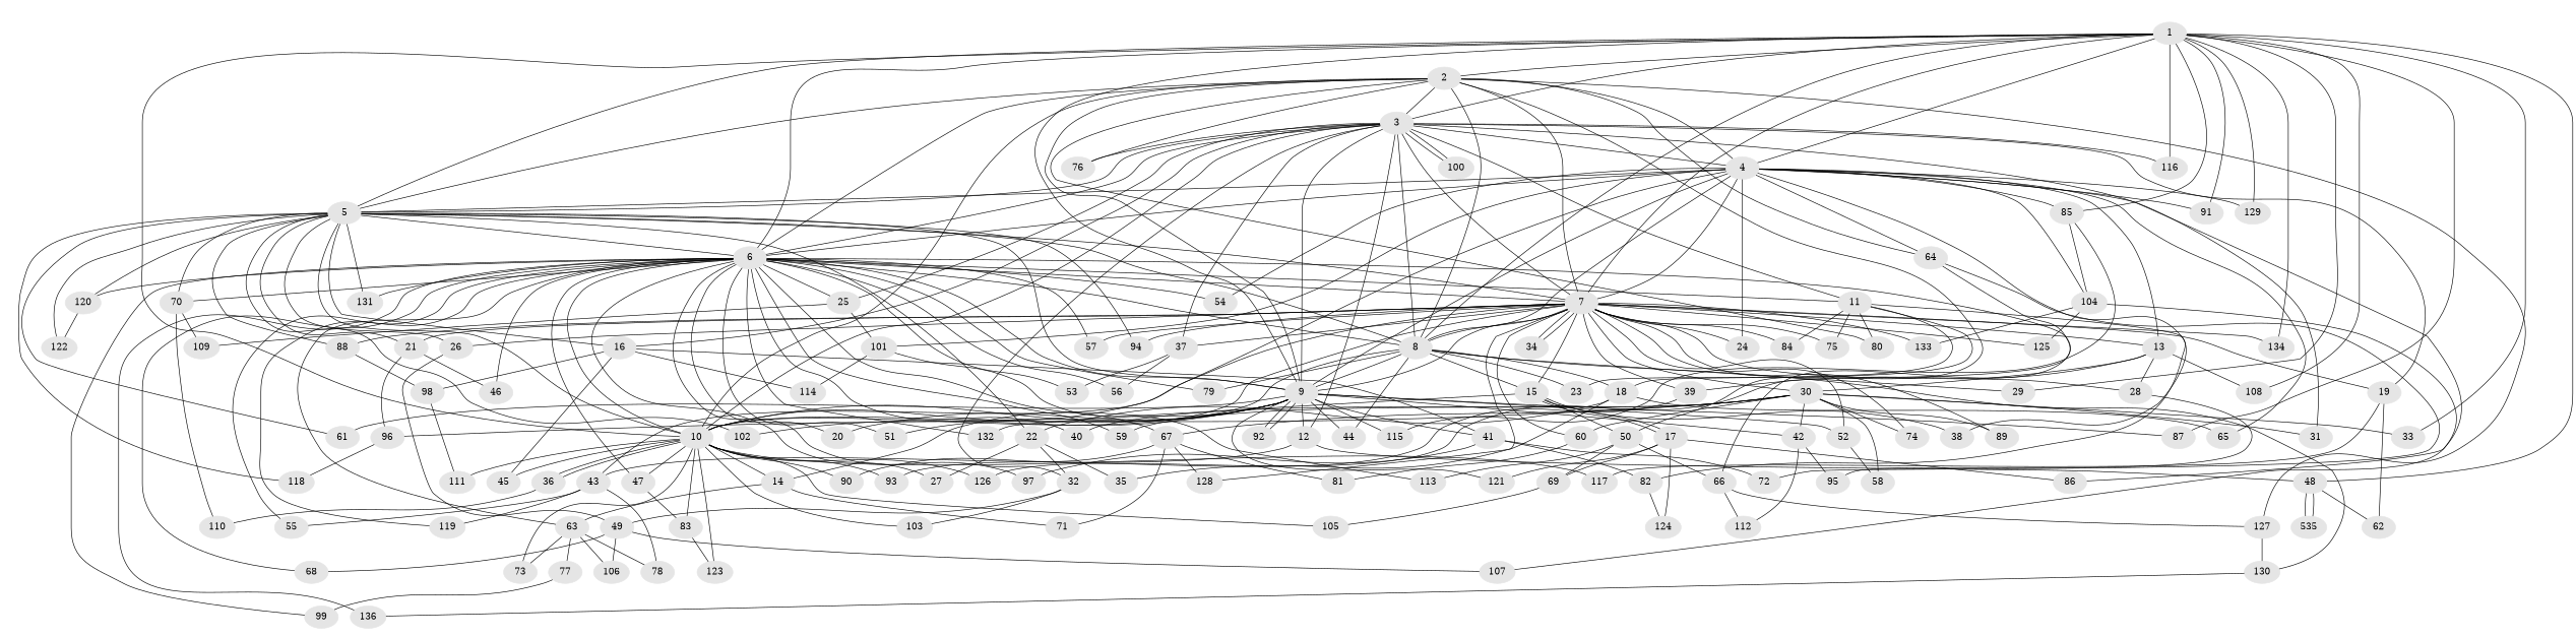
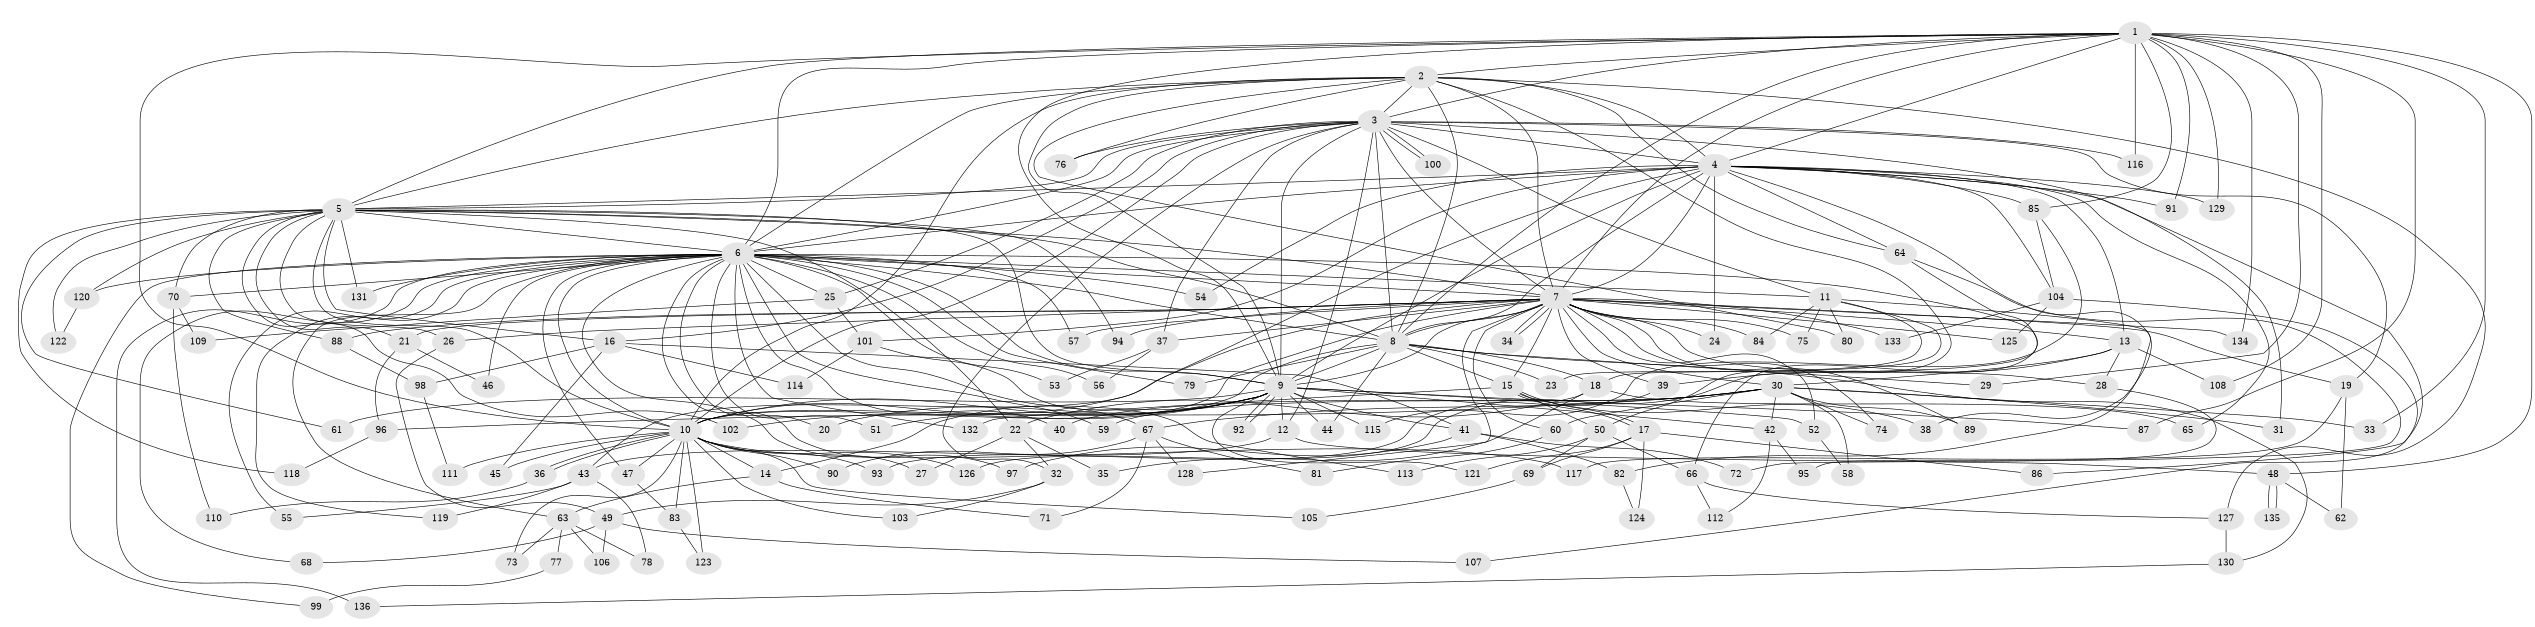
  graph {
    node [color=gray90 style=filled]
    1
    2
    3
    4
    5
    6
    7
    8
    9
    10
    29
    33
    48
    85
    87
    91
    108
    116
    129
    134
    50
    64
    76
    80
    127
    11
    12
    16
    19
    25
    31
    32
    37
    100
    13
    24
    38
    54
    65
    86
    101
    104
    21
    22
    26
    61
    70
    88
    94
    102
    118
    120
    122
    131
    20
    27
    40
    46
    47
    51
    53
    55
    56
    57
    59
    63
    66
    67
    68
    79
    97
    99
    119
    132
    136
    15
    28
    30
    34
    39
    43
    52
    60
    74
    75
    84
    89
    125
    128
    133
    18
    23
    44
    130
    14
    41
    42
    92
    115
    121
    36
    45
    73
    83
    90
    93
    103
    105
    111
    117
    123
    126
    62
-   135 [label=535]
+   135
    69
    113
    72
    82
    98
    114
    109
    49
    107
    96
    35
    110
    77
    78
    106
    112
    71
    81
    17
    95
    58
    124
    1 -- 2
    1 -- 3
    1 -- 4
    1 -- 5
    1 -- 6
    1 -- 7
    1 -- 8
    1 -- 9
    1 -- 10
    1 -- 29
    1 -- 33
    1 -- 48
    1 -- 85
    1 -- 87
    1 -- 91
    1 -- 108
    1 -- 116
    1 -- 129
    1 -- 134
    2 -- 3
    2 -- 4
    2 -- 5
    2 -- 6
    2 -- 7
    2 -- 8
    2 -- 9
    2 -- 10
    2 -- 50
    2 -- 64
    2 -- 76
    2 -- 80
    2 -- 127
    3 -- 4
    3 -- 5
    3 -- 6
    3 -- 7
    3 -- 8
    3 -- 9
    3 -- 10
    3 -- 116
    3 -- 76
    3 -- 11
    3 -- 12
    3 -- 16
    3 -- 19
    3 -- 25
    3 -- 31
    3 -- 32
    3 -- 37
    3 -- 100
    3 -- 100
    4 -- 5
    4 -- 6
    4 -- 7
    4 -- 8
    4 -- 9
    4 -- 10
    4 -- 85
    4 -- 91
    4 -- 129
    4 -- 64
    4 -- 13
    4 -- 24
    4 -- 38
    4 -- 54
    4 -- 65
    4 -- 86
    4 -- 101
    4 -- 104
    5 -- 6
    5 -- 7
    5 -- 8
    5 -- 9
    5 -- 10
    5 -- 16
    5 -- 21
    5 -- 22
    5 -- 26
    5 -- 61
    5 -- 70
    5 -- 88
    5 -- 94
    5 -- 102
    5 -- 118
    5 -- 120
    5 -- 122
    5 -- 131
    6 -- 7
    6 -- 8
    6 -- 9
    6 -- 10
    6 -- 11
    6 -- 25
    6 -- 54
    6 -- 70
    6 -- 120
    6 -- 131
    6 -- 20
    6 -- 27
    6 -- 40
    6 -- 46
    6 -- 47
    6 -- 51
    6 -- 53
    6 -- 55
    6 -- 56
    6 -- 57
    6 -- 59
    6 -- 63
    6 -- 66
    6 -- 67
    6 -- 68
    6 -- 79
    6 -- 97
    6 -- 99
    6 -- 119
    6 -- 132
    6 -- 136
    7 -- 8
    7 -- 9
    7 -- 10
    7 -- 134
    7 -- 19
    7 -- 37
    7 -- 13
    7 -- 24
    7 -- 21
    7 -- 26
    7 -- 88
    7 -- 94
    7 -- 57
    7 -- 15
    7 -- 28
    7 -- 30
    7 -- 34
    7 -- 34
    7 -- 39
    7 -- 43
    7 -- 52
    7 -- 60
    7 -- 74
    7 -- 75
    7 -- 84
    7 -- 89
    7 -- 125
    7 -- 128
    7 -- 133
    8 -- 9
    8 -- 10
    8 -- 29
    8 -- 79
    8 -- 15
    8 -- 18
    8 -- 23
    8 -- 44
    8 -- 130
    9 -- 10
    9 -- 87
    9 -- 12
    9 -- 61
    9 -- 102
    9 -- 20
    9 -- 51
    9 -- 52
    9 -- 44
    9 -- 14
    9 -- 41
    9 -- 42
    9 -- 92
    9 -- 92
    9 -- 115
    9 -- 121
    10 -- 47
    10 -- 14
    10 -- 36
    10 -- 36
    10 -- 45
    10 -- 73
    10 -- 83
    10 -- 90
    10 -- 93
    10 -- 103
    10 -- 105
    10 -- 111
    10 -- 117
    10 -- 123
    10 -- 126
    48 -- 62
    48 -- 135
    48 -- 135
    85 -- 104
    85 -- 115
    50 -- 66
    50 -- 69
    50 -- 113
    64 -- 126
    64 -- 72
    127 -- 130
    11 -- 80
    11 -- 75
    11 -- 84
    11 -- 18
    11 -- 23
    11 -- 82
    12 -- 48
    12 -- 43
    16 -- 41
    16 -- 45
    16 -- 98
    16 -- 114
    19 -- 117
    19 -- 62
    25 -- 101
    25 -- 109
    32 -- 103
    32 -- 49
    37 -- 53
    37 -- 56
    13 -- 108
    13 -- 28
    13 -- 30
    13 -- 39
    101 -- 113
    101 -- 114
    104 -- 125
    104 -- 133
    104 -- 107
    21 -- 46
    21 -- 96
    22 -- 32
    22 -- 27
    22 -- 35
    26 -- 49
    70 -- 109
    70 -- 110
    88 -- 98
    120 -- 122
    47 -- 83
    63 -- 73
    63 -- 77
    63 -- 78
    63 -- 106
    66 -- 127
    66 -- 112
    67 -- 128
    67 -- 90
    67 -- 71
    67 -- 81
    15 -- 50
    15 -- 38
    15 -- 132
    15 -- 17
    15 -- 17
    28 -- 95
    30 -- 33
    30 -- 31
    30 -- 40
    30 -- 59
    30 -- 67
    30 -- 60
    30 -- 74
    30 -- 89
    30 -- 42
    30 -- 96
    30 -- 58
    39 -- 93
    43 -- 55
    43 -- 119
    43 -- 78
    52 -- 58
    60 -- 81
    18 -- 65
    18 -- 22
    18 -- 35
    130 -- 136
    14 -- 63
    14 -- 71
    41 -- 97
    41 -- 72
    41 -- 82
    42 -- 112
    42 -- 95
    36 -- 110
    83 -- 123
    69 -- 105
    82 -- 124
    98 -- 111
    49 -- 68
    49 -- 107
    49 -- 106
    96 -- 118
    77 -- 99
    17 -- 86
    17 -- 121
    17 -- 69
    17 -- 124
  }
